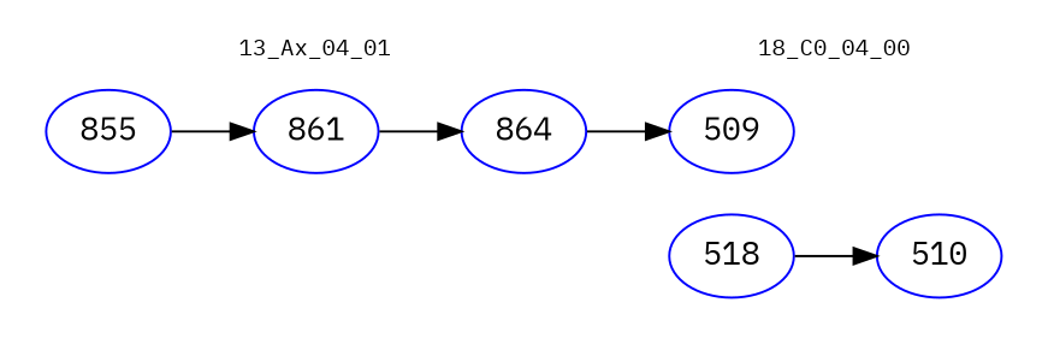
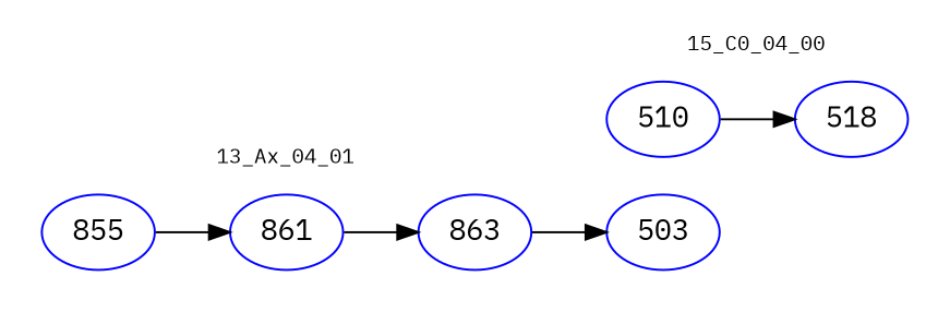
  digraph {
    fontname="IBM Plex Mono"
    rankdir=LR
    node [color=blue fontname="IBM Plex Mono"]
    edge [color=black fontname="IBM Plex Mono"]
    n1 [label=861]
    n2 [label=855]
-   n3 [label=864]
+   n3 [label=863]
    n4 [label=510]
-   n5 [label=509]
+   n5 [label=503]
    n6 [label=518]
    subgraph cluster_1 {
      color=white
      fontsize=10
      label="13_Ax_04_01"
      n1
      n2
      n3
    }
    subgraph cluster_2 {
      color=white
      fontsize=10
-     label="18_C0_04_00"
+     label="15_C0_04_00"
      n4
      n5
      n6
    }
    n1 -> n3
    n2 -> n1
    n3 -> n5
-   n6 -> n4
+   n4 -> n6
  }
